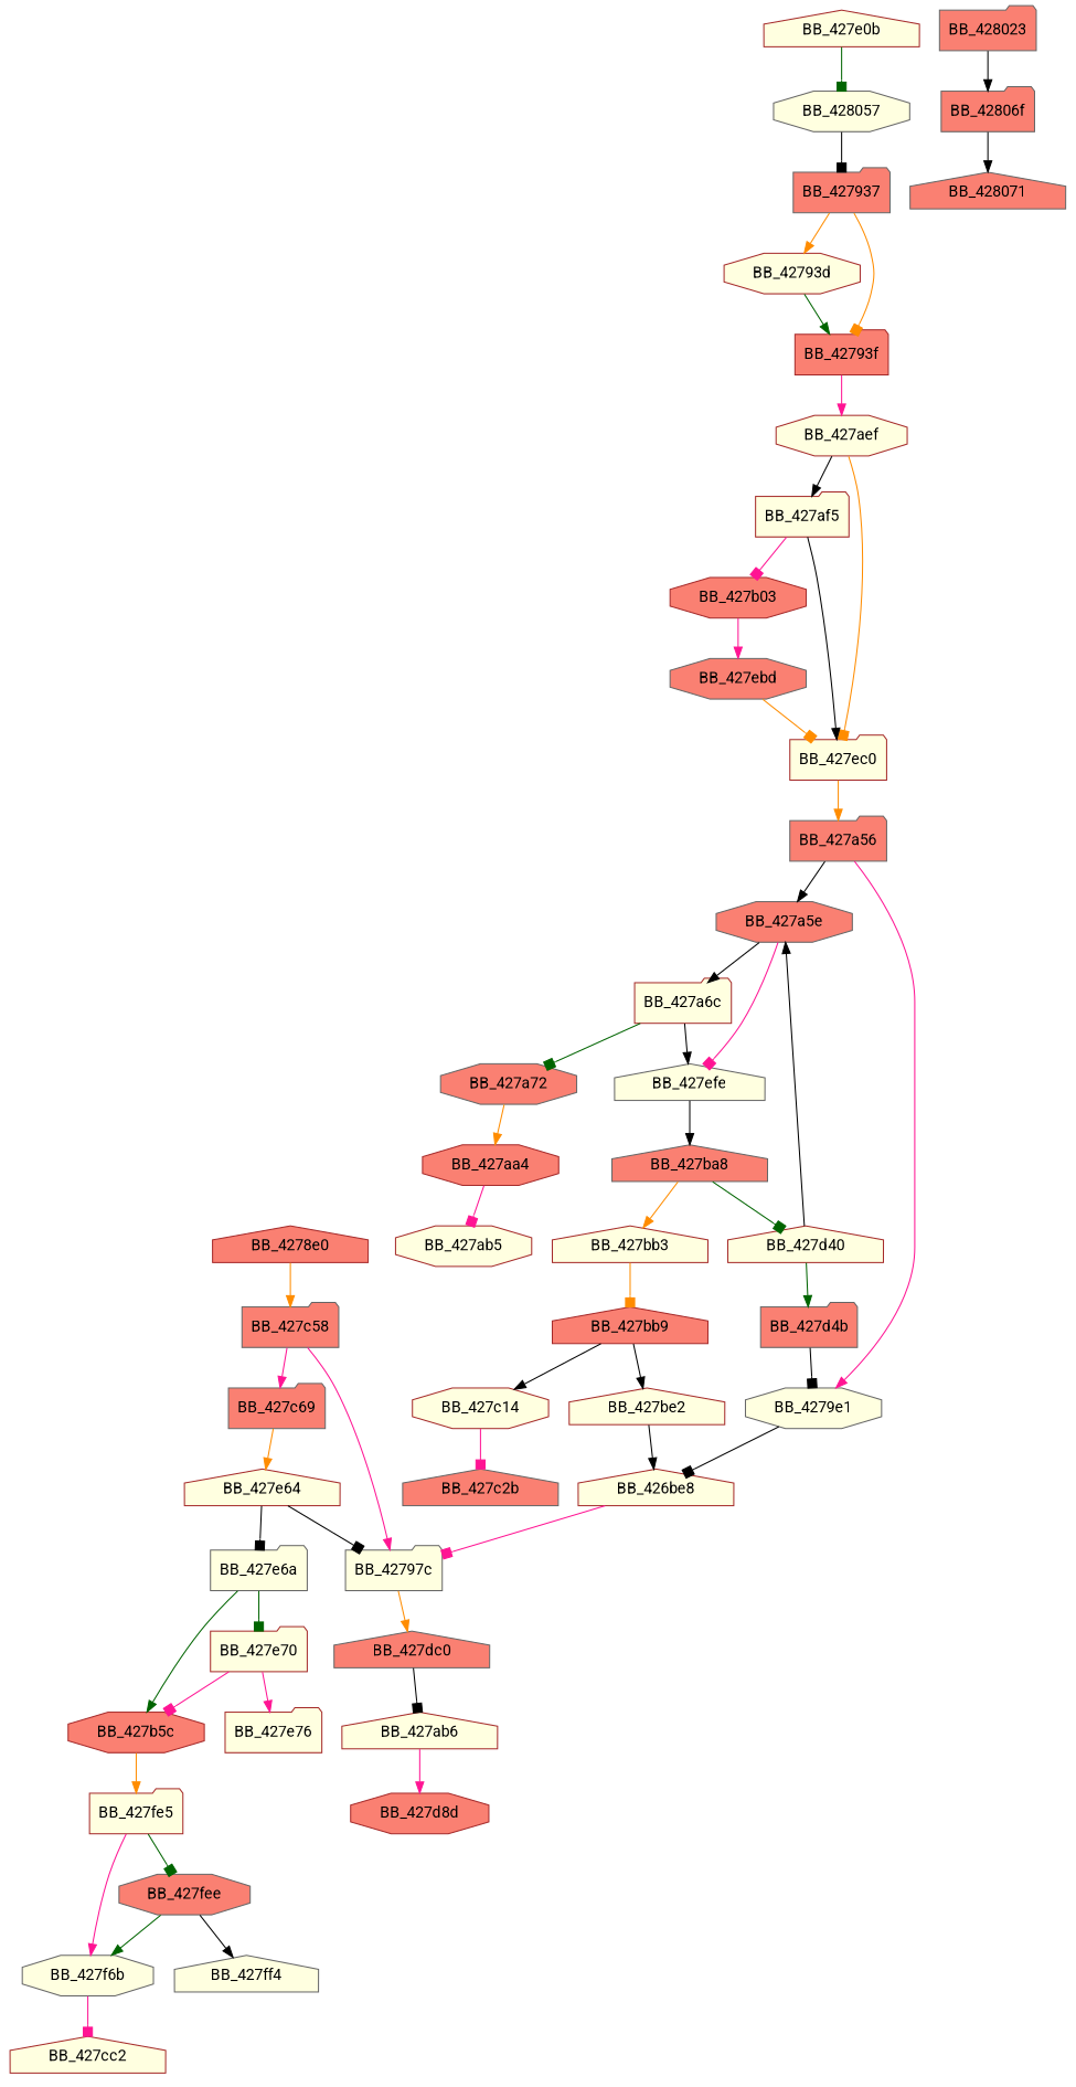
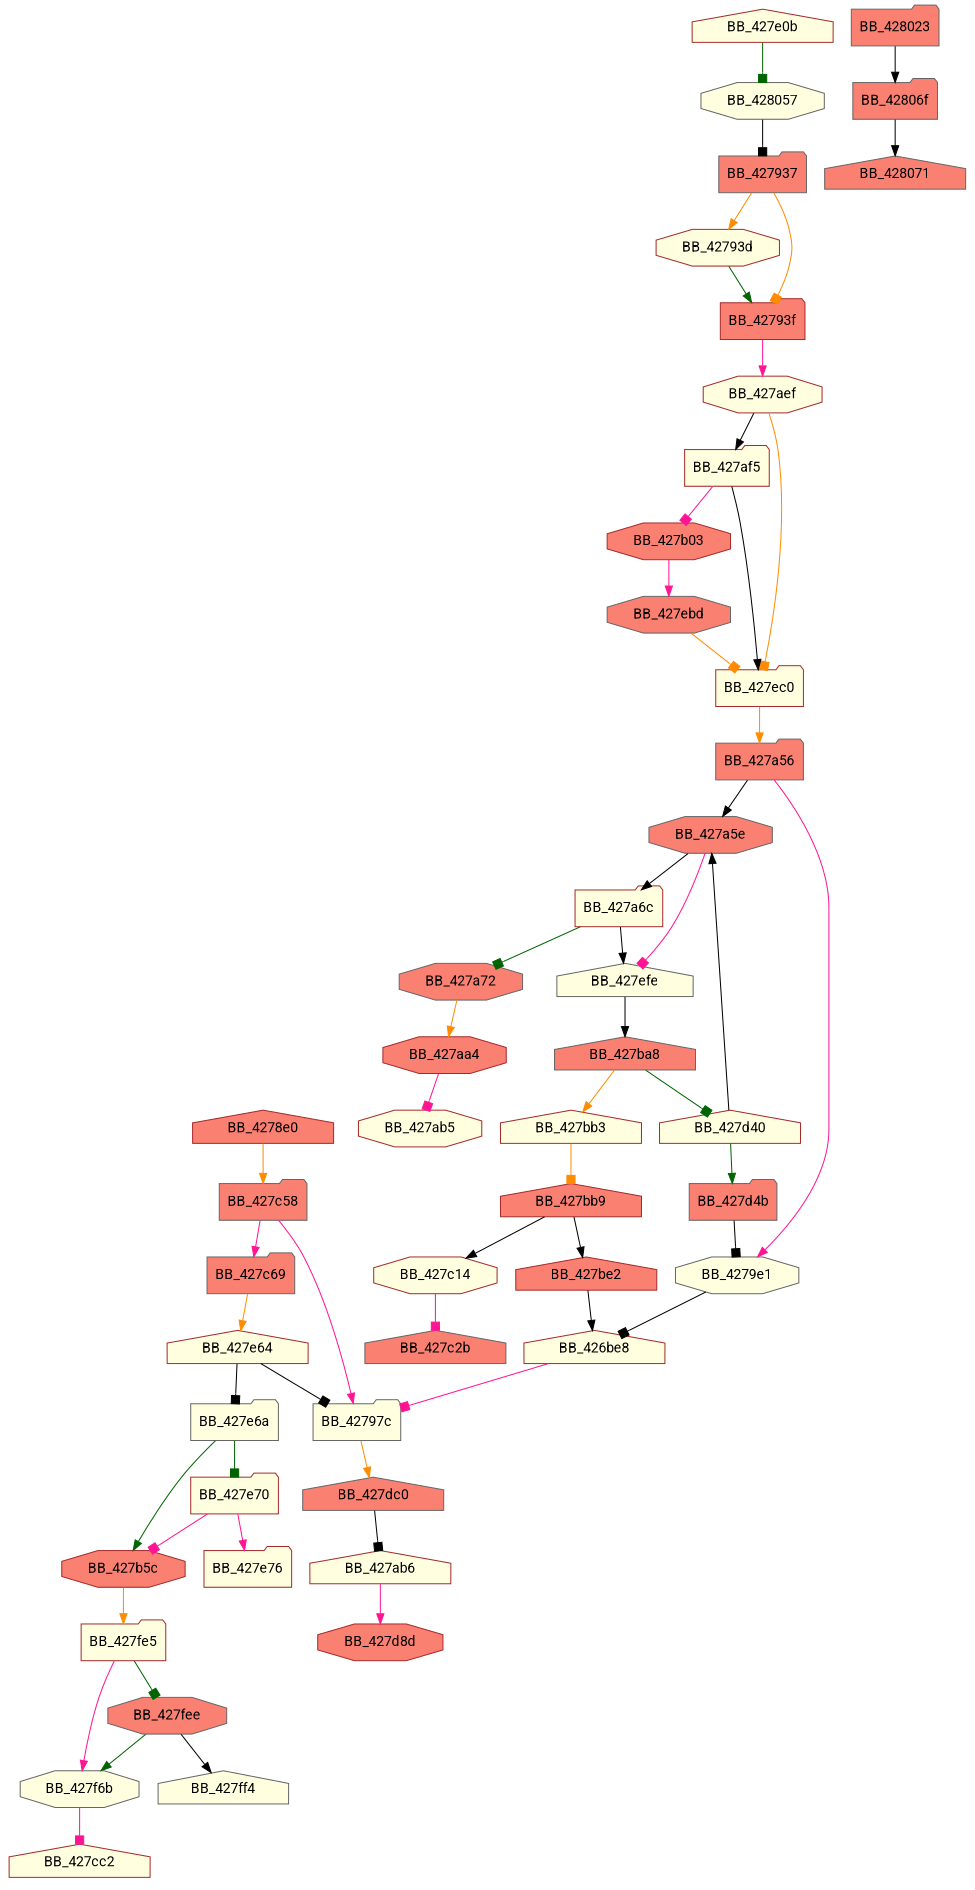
  digraph {
    fontname=Roboto
    node [color=brown fillcolor=lightyellow fontname=Roboto shape=house style=filled]
    edge [arrowhead=normal color=black fontname=Roboto]
    BB_4278e0 [fillcolor=salmon]
    BB_427c58 [color=gray40 fillcolor=salmon shape=folder]
    BB_42797c [color=gray40 shape=folder]
    BB_427c69 [color=gray40 fillcolor=salmon shape=folder]
    BB_427dc0 [color=gray40 fillcolor=salmon]
    BB_427e64
    BB_427937 [color=gray40 fillcolor=salmon shape=folder]
    BB_42793d [shape=octagon]
    BB_42793f [fillcolor=salmon shape=folder]
    BB_427aef [shape=octagon]
    BB_427af5 [shape=folder]
    BB_427ec0 [shape=folder]
    BB_427b03 [fillcolor=salmon shape=octagon]
    BB_427a56 [color=gray40 fillcolor=salmon shape=folder]
    BB_427ab6
    BB_427d8d [fillcolor=salmon shape=octagon]
    BB_4279e1 [color=gray40 shape=octagon]
    n18 [label=BB_426be8]
    BB_427a5e [color=gray40 fillcolor=salmon shape=octagon]
    BB_427a6c [shape=folder]
    BB_427efe [color=gray40]
    BB_427a72 [color=gray40 fillcolor=salmon shape=octagon]
    BB_427ba8 [color=gray40 fillcolor=salmon]
    BB_427aa4 [fillcolor=salmon shape=octagon]
    BB_427bb3
    BB_427d40
    BB_427ab5 [shape=octagon]
    BB_427ebd [color=gray40 fillcolor=salmon shape=octagon]
    BB_427b5c [fillcolor=salmon shape=octagon]
    BB_427fe5 [shape=folder]
    BB_427f6b [color=gray40 shape=octagon]
    BB_427fee [color=gray40 fillcolor=salmon shape=octagon]
    BB_427cc2
    BB_427ff4 [color=gray40]
    BB_427bb9 [fillcolor=salmon]
    BB_427d4b [color=gray40 fillcolor=salmon shape=folder]
-   BB_427be2
+   BB_427be2 [fillcolor=salmon]
    BB_427c14 [shape=octagon]
    BB_427c2b [color=gray40 fillcolor=salmon]
    BB_427e6a [color=gray40 shape=folder]
    BB_427e70 [shape=folder]
    BB_428057 [color=gray40 shape=octagon]
    BB_427e0b
    BB_427e76 [shape=folder]
    BB_428023 [color=gray40 fillcolor=salmon shape=folder]
    BB_42806f [color=gray40 fillcolor=salmon shape=folder]
    BB_428071 [color=gray40 fillcolor=salmon]
    BB_4278e0 -> BB_427c58 [color=darkorange]
    BB_427c58 -> BB_42797c [color=deeppink]
    BB_427c58 -> BB_427c69 [color=deeppink]
    BB_42797c -> BB_427dc0 [color=darkorange]
    BB_427c69 -> BB_427e64 [color=darkorange]
    BB_427dc0 -> BB_427ab6 [arrowhead=box]
    BB_427e64 -> BB_42797c [arrowhead=box]
    BB_427e64 -> BB_427e6a [arrowhead=box]
    BB_427937 -> BB_42793d [color=darkorange]
    BB_427937 -> BB_42793f [arrowhead=box color=darkorange]
    BB_42793d -> BB_42793f [color=darkgreen]
    BB_42793f -> BB_427aef [color=deeppink]
    BB_427aef -> BB_427af5
    BB_427aef -> BB_427ec0 [arrowhead=box color=darkorange]
    BB_427af5 -> BB_427ec0
    BB_427af5 -> BB_427b03 [arrowhead=box color=deeppink]
    BB_427ec0 -> BB_427a56 [color=darkorange]
    BB_427b03 -> BB_427ebd [color=deeppink]
    BB_427a56 -> BB_4279e1 [color=deeppink]
    BB_427a56 -> BB_427a5e
    BB_427ab6 -> BB_427d8d [color=deeppink]
    BB_4279e1 -> n18 [arrowhead=box]
    n18 -> BB_42797c [arrowhead=box color=deeppink]
    BB_427a5e -> BB_427a6c
    BB_427a5e -> BB_427efe [arrowhead=box color=deeppink]
    BB_427a6c -> BB_427efe
    BB_427a6c -> BB_427a72 [arrowhead=box color=darkgreen]
    BB_427efe -> BB_427ba8
    BB_427a72 -> BB_427aa4 [color=darkorange]
    BB_427ba8 -> BB_427bb3 [color=darkorange]
    BB_427ba8 -> BB_427d40 [arrowhead=box color=darkgreen]
    BB_427aa4 -> BB_427ab5 [arrowhead=box color=deeppink]
    BB_427bb3 -> BB_427bb9 [arrowhead=box color=darkorange]
    BB_427d40 -> BB_427a5e
    BB_427d40 -> BB_427d4b [color=darkgreen]
    BB_427ebd -> BB_427ec0 [arrowhead=box color=darkorange]
    BB_427b5c -> BB_427fe5 [color=darkorange]
    BB_427fe5 -> BB_427f6b [color=deeppink]
    BB_427fe5 -> BB_427fee [arrowhead=box color=darkgreen]
    BB_427f6b -> BB_427cc2 [arrowhead=box color=deeppink]
    BB_427fee -> BB_427f6b [color=darkgreen]
    BB_427fee -> BB_427ff4
    BB_427bb9 -> BB_427be2
    BB_427bb9 -> BB_427c14
    BB_427d4b -> BB_4279e1 [arrowhead=box]
    BB_427be2 -> n18
    BB_427c14 -> BB_427c2b [arrowhead=box color=deeppink]
    BB_427e6a -> BB_427b5c [color=darkgreen]
    BB_427e6a -> BB_427e70 [arrowhead=box color=darkgreen]
    BB_427e70 -> BB_427b5c [arrowhead=box color=deeppink]
    BB_427e70 -> BB_427e76 [color=deeppink]
    BB_428057 -> BB_427937 [arrowhead=box]
    BB_427e0b -> BB_428057 [arrowhead=box color=darkgreen]
    BB_428023 -> BB_42806f
    BB_42806f -> BB_428071
  }
